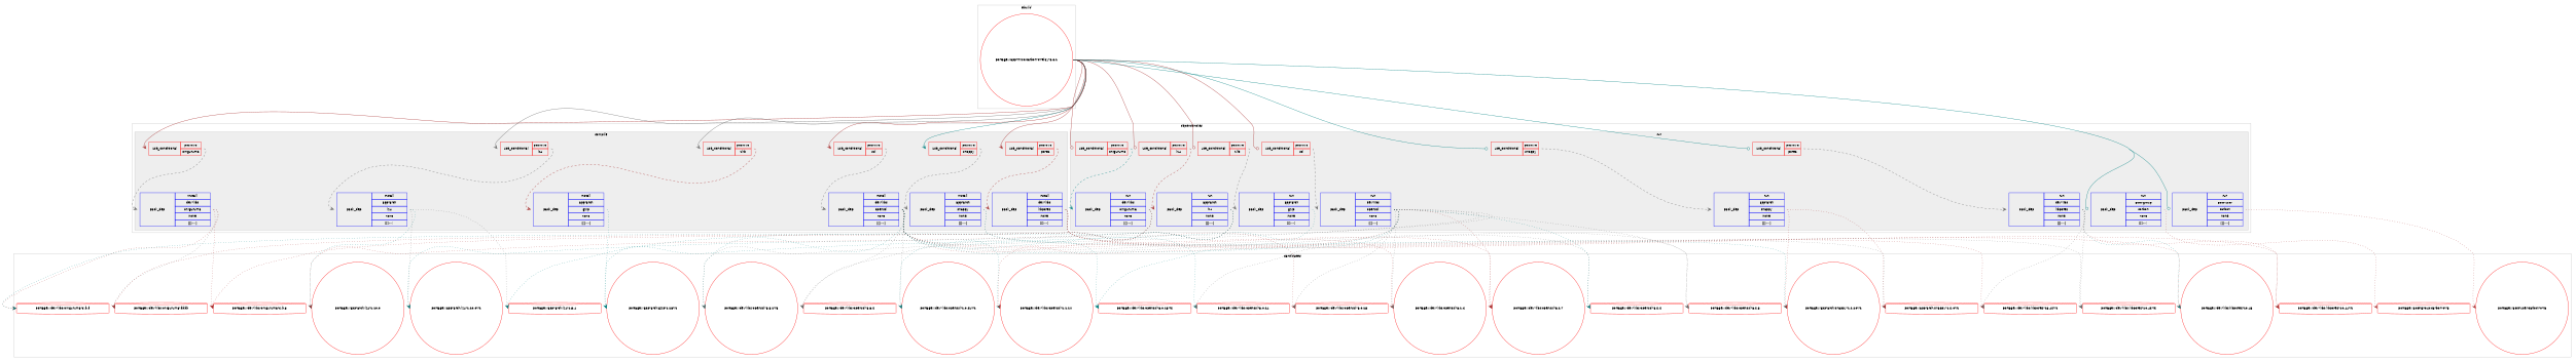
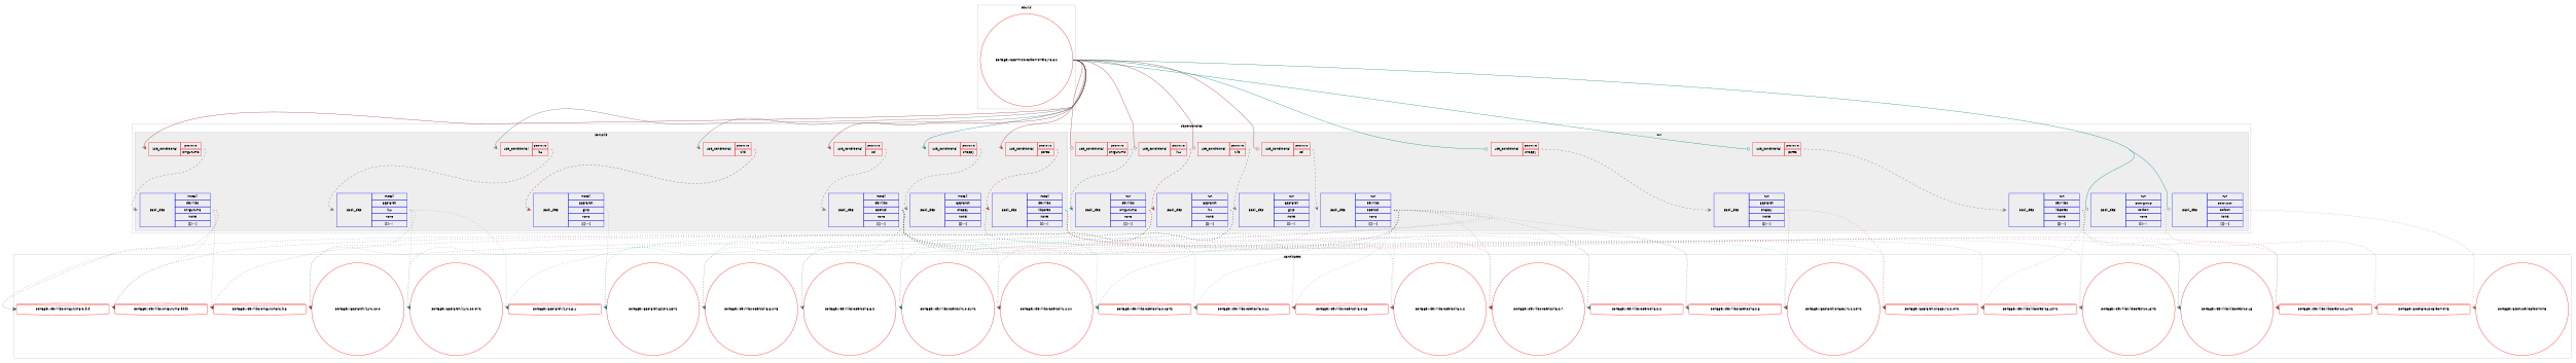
  digraph {
    compound=true
    concentrate=true
    fontname=Helvetica
    fontsize=10
    newrank=true
    rankdir=TB
    ranksep=1.5
    node [color=red fontname=Helvetica fontsize=10 shape=none]
    edge [arrowhead=vee color=brown headport=w style=dotted tailport=e weight=100]
    n1 [label="portage://app-misc/carbon-c-relay-3.8.1" shape=circle width=4]
    n2 [color=blue label=<<TABLE BORDER="0" CELLBORDER="1" CELLSPACING="0" CELLPADDING="4" WIDTH="220"><TR><TD ROWSPAN="6" CELLPADDING="30">pack_dep</TD></TR><TR><TD WIDTH="110">install</TD></TR><TR><TD>app-arch</TD></TR><TR><TD>lz4</TD></TR><TR><TD>none</TD></TR><TR><TD>[[],,,,]</TD></TR></TABLE>>]
    n3 [label=<<TABLE BORDER="0" CELLBORDER="1" CELLSPACING="0" CELLPADDING="4"><TR><TD ROWSPAN="3" CELLPADDING="10">use_conditional</TD></TR><TR><TD>positive</TD></TR><TR><TD>lz4</TD></TR></TABLE>>]
    n4 [color=blue label=<<TABLE BORDER="0" CELLBORDER="1" CELLSPACING="0" CELLPADDING="4" WIDTH="220"><TR><TD ROWSPAN="6" CELLPADDING="30">pack_dep</TD></TR><TR><TD WIDTH="110">install</TD></TR><TR><TD>dev-libs</TD></TR><TR><TD>oniguruma</TD></TR><TR><TD>none</TD></TR><TR><TD>[[],,,,]</TD></TR></TABLE>>]
    n5 [label=<<TABLE BORDER="0" CELLBORDER="1" CELLSPACING="0" CELLPADDING="4"><TR><TD ROWSPAN="3" CELLPADDING="10">use_conditional</TD></TR><TR><TD>positive</TD></TR><TR><TD>oniguruma</TD></TR></TABLE>>]
    n6 [color=blue label=<<TABLE BORDER="0" CELLBORDER="1" CELLSPACING="0" CELLPADDING="4" WIDTH="220"><TR><TD ROWSPAN="6" CELLPADDING="30">pack_dep</TD></TR><TR><TD WIDTH="110">install</TD></TR><TR><TD>dev-libs</TD></TR><TR><TD>libpcre2</TD></TR><TR><TD>none</TD></TR><TR><TD>[[],,,,]</TD></TR></TABLE>>]
    n7 [label=<<TABLE BORDER="0" CELLBORDER="1" CELLSPACING="0" CELLPADDING="4"><TR><TD ROWSPAN="3" CELLPADDING="10">use_conditional</TD></TR><TR><TD>positive</TD></TR><TR><TD>pcre2</TD></TR></TABLE>>]
    n8 [color=blue label=<<TABLE BORDER="0" CELLBORDER="1" CELLSPACING="0" CELLPADDING="4" WIDTH="220"><TR><TD ROWSPAN="6" CELLPADDING="30">pack_dep</TD></TR><TR><TD WIDTH="110">install</TD></TR><TR><TD>app-arch</TD></TR><TR><TD>snappy</TD></TR><TR><TD>none</TD></TR><TR><TD>[[],,,,]</TD></TR></TABLE>>]
    n9 [label=<<TABLE BORDER="0" CELLBORDER="1" CELLSPACING="0" CELLPADDING="4"><TR><TD ROWSPAN="3" CELLPADDING="10">use_conditional</TD></TR><TR><TD>positive</TD></TR><TR><TD>snappy</TD></TR></TABLE>>]
    n10 [color=blue label=<<TABLE BORDER="0" CELLBORDER="1" CELLSPACING="0" CELLPADDING="4" WIDTH="220"><TR><TD ROWSPAN="6" CELLPADDING="30">pack_dep</TD></TR><TR><TD WIDTH="110">install</TD></TR><TR><TD>dev-libs</TD></TR><TR><TD>openssl</TD></TR><TR><TD>none</TD></TR><TR><TD>[[],,,,]</TD></TR></TABLE>>]
    n11 [label=<<TABLE BORDER="0" CELLBORDER="1" CELLSPACING="0" CELLPADDING="4"><TR><TD ROWSPAN="3" CELLPADDING="10">use_conditional</TD></TR><TR><TD>positive</TD></TR><TR><TD>ssl</TD></TR></TABLE>>]
    n12 [color=blue label=<<TABLE BORDER="0" CELLBORDER="1" CELLSPACING="0" CELLPADDING="4" WIDTH="220"><TR><TD ROWSPAN="6" CELLPADDING="30">pack_dep</TD></TR><TR><TD WIDTH="110">install</TD></TR><TR><TD>app-arch</TD></TR><TR><TD>gzip</TD></TR><TR><TD>none</TD></TR><TR><TD>[[],,,,]</TD></TR></TABLE>>]
    n13 [label=<<TABLE BORDER="0" CELLBORDER="1" CELLSPACING="0" CELLPADDING="4"><TR><TD ROWSPAN="3" CELLPADDING="10">use_conditional</TD></TR><TR><TD>positive</TD></TR><TR><TD>zlib</TD></TR></TABLE>>]
    n14 [color=blue label=<<TABLE BORDER="0" CELLBORDER="1" CELLSPACING="0" CELLPADDING="4" WIDTH="220"><TR><TD ROWSPAN="6" CELLPADDING="30">pack_dep</TD></TR><TR><TD WIDTH="110">run</TD></TR><TR><TD>app-arch</TD></TR><TR><TD>lz4</TD></TR><TR><TD>none</TD></TR><TR><TD>[[],,,,]</TD></TR></TABLE>>]
    n15 [label=<<TABLE BORDER="0" CELLBORDER="1" CELLSPACING="0" CELLPADDING="4"><TR><TD ROWSPAN="3" CELLPADDING="10">use_conditional</TD></TR><TR><TD>positive</TD></TR><TR><TD>lz4</TD></TR></TABLE>>]
    n16 [color=blue label=<<TABLE BORDER="0" CELLBORDER="1" CELLSPACING="0" CELLPADDING="4" WIDTH="220"><TR><TD ROWSPAN="6" CELLPADDING="30">pack_dep</TD></TR><TR><TD WIDTH="110">run</TD></TR><TR><TD>dev-libs</TD></TR><TR><TD>oniguruma</TD></TR><TR><TD>none</TD></TR><TR><TD>[[],,,,]</TD></TR></TABLE>>]
    n17 [label=<<TABLE BORDER="0" CELLBORDER="1" CELLSPACING="0" CELLPADDING="4"><TR><TD ROWSPAN="3" CELLPADDING="10">use_conditional</TD></TR><TR><TD>positive</TD></TR><TR><TD>oniguruma</TD></TR></TABLE>>]
    n18 [color=blue label=<<TABLE BORDER="0" CELLBORDER="1" CELLSPACING="0" CELLPADDING="4" WIDTH="220"><TR><TD ROWSPAN="6" CELLPADDING="30">pack_dep</TD></TR><TR><TD WIDTH="110">run</TD></TR><TR><TD>dev-libs</TD></TR><TR><TD>libpcre2</TD></TR><TR><TD>none</TD></TR><TR><TD>[[],,,,]</TD></TR></TABLE>>]
    n19 [label=<<TABLE BORDER="0" CELLBORDER="1" CELLSPACING="0" CELLPADDING="4"><TR><TD ROWSPAN="3" CELLPADDING="10">use_conditional</TD></TR><TR><TD>positive</TD></TR><TR><TD>pcre2</TD></TR></TABLE>>]
    n20 [color=blue label=<<TABLE BORDER="0" CELLBORDER="1" CELLSPACING="0" CELLPADDING="4" WIDTH="220"><TR><TD ROWSPAN="6" CELLPADDING="30">pack_dep</TD></TR><TR><TD WIDTH="110">run</TD></TR><TR><TD>app-arch</TD></TR><TR><TD>snappy</TD></TR><TR><TD>none</TD></TR><TR><TD>[[],,,,]</TD></TR></TABLE>>]
    n21 [label=<<TABLE BORDER="0" CELLBORDER="1" CELLSPACING="0" CELLPADDING="4"><TR><TD ROWSPAN="3" CELLPADDING="10">use_conditional</TD></TR><TR><TD>positive</TD></TR><TR><TD>snappy</TD></TR></TABLE>>]
    n22 [color=blue label=<<TABLE BORDER="0" CELLBORDER="1" CELLSPACING="0" CELLPADDING="4" WIDTH="220"><TR><TD ROWSPAN="6" CELLPADDING="30">pack_dep</TD></TR><TR><TD WIDTH="110">run</TD></TR><TR><TD>dev-libs</TD></TR><TR><TD>openssl</TD></TR><TR><TD>none</TD></TR><TR><TD>[[],,,,]</TD></TR></TABLE>>]
    n23 [label=<<TABLE BORDER="0" CELLBORDER="1" CELLSPACING="0" CELLPADDING="4"><TR><TD ROWSPAN="3" CELLPADDING="10">use_conditional</TD></TR><TR><TD>positive</TD></TR><TR><TD>ssl</TD></TR></TABLE>>]
    n24 [color=blue label=<<TABLE BORDER="0" CELLBORDER="1" CELLSPACING="0" CELLPADDING="4" WIDTH="220"><TR><TD ROWSPAN="6" CELLPADDING="30">pack_dep</TD></TR><TR><TD WIDTH="110">run</TD></TR><TR><TD>app-arch</TD></TR><TR><TD>gzip</TD></TR><TR><TD>none</TD></TR><TR><TD>[[],,,,]</TD></TR></TABLE>>]
    n25 [label=<<TABLE BORDER="0" CELLBORDER="1" CELLSPACING="0" CELLPADDING="4"><TR><TD ROWSPAN="3" CELLPADDING="10">use_conditional</TD></TR><TR><TD>positive</TD></TR><TR><TD>zlib</TD></TR></TABLE>>]
    n26 [color=blue label=<<TABLE BORDER="0" CELLBORDER="1" CELLSPACING="0" CELLPADDING="4" WIDTH="220"><TR><TD ROWSPAN="6" CELLPADDING="30">pack_dep</TD></TR><TR><TD WIDTH="110">run</TD></TR><TR><TD>acct-group</TD></TR><TR><TD>carbon</TD></TR><TR><TD>none</TD></TR><TR><TD>[[],,,,]</TD></TR></TABLE>>]
    n27 [color=blue label=<<TABLE BORDER="0" CELLBORDER="1" CELLSPACING="0" CELLPADDING="4" WIDTH="220"><TR><TD ROWSPAN="6" CELLPADDING="30">pack_dep</TD></TR><TR><TD WIDTH="110">run</TD></TR><TR><TD>acct-user</TD></TR><TR><TD>carbon</TD></TR><TR><TD>none</TD></TR><TR><TD>[[],,,,]</TD></TR></TABLE>>]
    n28 [label="portage://app-arch/lz4-1.10.0-r1" shape=circle width=4]
    n29 [label="portage://app-arch/lz4-1.10.0" shape=circle width=4]
    n30 [label="portage://app-arch/lz4-1.5.4" shape=cylinder width=4]
    n31 [label="portage://dev-libs/oniguruma-9999" shape=cylinder width=4]
    n32 [label="portage://dev-libs/oniguruma-6.9.9" shape=cylinder width=4]
    n33 [label="portage://dev-libs/oniguruma-6.9.8" shape=cylinder width=4]
    n34 [label="portage://dev-libs/libpcre2-10.44-r1" shape=cylinder width=4]
    n35 [label="portage://dev-libs/libpcre2-10.43" shape=circle width=4]
-   n36 [label="portage://dev-libs/libpcre2-10.42-r2" shape=cylinder width=4]
+   n36 [label="portage://dev-libs/libpcre2-10.42-r2" shape=circle width=4]
    n37 [label="portage://dev-libs/libpcre2-13.42-r1" shape=cylinder width=4]
    n38 [label="portage://app-arch/snappy-1.2.0-r1" shape=cylinder width=4]
    n39 [label="portage://app-arch/snappy-1.1.10-r1" shape=circle width=4]
-   n40 [label="portage://dev-libs/openssl-3.3.2" shape=cylinder width=4]
+   n40 [label="portage://dev-libs/openssl-3.3.2" shape=circle width=4]
    n41 [label="portage://dev-libs/openssl-3.3.1-r3" shape=circle width=4]
    n42 [label="portage://dev-libs/openssl-3.2.3" shape=cylinder width=4]
    n43 [label="portage://dev-libs/openssl-3.2.2" shape=cylinder width=4]
    n44 [label="portage://dev-libs/openssl-3.1.7" shape=circle width=4]
    n45 [label="portage://dev-libs/openssl-3.1.6" shape=circle width=4]
    n46 [label="portage://dev-libs/openssl-3.0.15" shape=cylinder width=4]
    n47 [label="portage://dev-libs/openssl-3.0.14" shape=cylinder width=4]
    n48 [label="portage://dev-libs/openssl-3.0.13-r2" shape=cylinder width=4]
    n49 [label="portage://dev-libs/openssl-1.1.1w" shape=circle width=4]
    n50 [label="portage://dev-libs/openssl-1.0.2u-r1" shape=circle width=4]
    n51 [label="portage://app-arch/gzip-1.13-r1" shape=circle width=4]
    n52 [label="portage://acct-group/carbon-0-r3" shape=cylinder width=4]
    n53 [label="portage://acct-user/carbon-0-r3" shape=circle width=4]
    subgraph cluster_1 {
      color=gray
      label=<<i>ebuild</i>>
      n1
    }
    subgraph cluster_2 {
      color=gray
      label=<<i>dependencies</i>>
      subgraph cluster_3 {
        color=gray
        fillcolor="#eeeeee"
        label=<<i>compile</i>>
        style=filled
        subgraph sub_4 {
          color=gray
          fillcolor="#eeeeee"
          label=<<i>compile</i>>
          style=filled
          n3
          subgraph sub_5 {
            color=gray
            fillcolor="#eeeeee"
            label=<<i>compile</i>>
            style=filled
            n2
          }
        }
        subgraph sub_6 {
          color=gray
          fillcolor="#eeeeee"
          label=<<i>compile</i>>
          style=filled
          n5
          subgraph sub_7 {
            color=gray
            fillcolor="#eeeeee"
            label=<<i>compile</i>>
            style=filled
            n4
          }
        }
        subgraph sub_8 {
          color=gray
          fillcolor="#eeeeee"
          label=<<i>compile</i>>
          style=filled
          n7
          subgraph sub_9 {
            color=gray
            fillcolor="#eeeeee"
            label=<<i>compile</i>>
            style=filled
            n6
          }
        }
        subgraph sub_10 {
          color=gray
          fillcolor="#eeeeee"
          label=<<i>compile</i>>
          style=filled
          n9
          subgraph sub_11 {
            color=gray
            fillcolor="#eeeeee"
            label=<<i>compile</i>>
            style=filled
            n8
          }
        }
        subgraph sub_12 {
          color=gray
          fillcolor="#eeeeee"
          label=<<i>compile</i>>
          style=filled
          n11
          subgraph sub_13 {
            color=gray
            fillcolor="#eeeeee"
            label=<<i>compile</i>>
            style=filled
            n10
          }
        }
        subgraph sub_14 {
          color=gray
          fillcolor="#eeeeee"
          label=<<i>compile</i>>
          style=filled
          n13
          subgraph sub_15 {
            color=gray
            fillcolor="#eeeeee"
            label=<<i>compile</i>>
            style=filled
            n12
          }
        }
      }
      subgraph cluster_16 {
        color=gray
        fillcolor="#eeeeee"
        label=<<i>compile and run</i>>
        style=filled
      }
      subgraph cluster_17 {
        color=gray
        fillcolor="#eeeeee"
        label=<<i>run</i>>
        style=filled
        subgraph sub_18 {
          color=gray
          fillcolor="#eeeeee"
          label=<<i>run</i>>
          style=filled
          n15
          subgraph sub_19 {
            color=gray
            fillcolor="#eeeeee"
            label=<<i>run</i>>
            style=filled
            n14
          }
        }
        subgraph sub_20 {
          color=gray
          fillcolor="#eeeeee"
          label=<<i>run</i>>
          style=filled
          n17
          subgraph sub_21 {
            color=gray
            fillcolor="#eeeeee"
            label=<<i>run</i>>
            style=filled
            n16
          }
        }
        subgraph sub_22 {
          color=gray
          fillcolor="#eeeeee"
          label=<<i>run</i>>
          style=filled
          n19
          subgraph sub_23 {
            color=gray
            fillcolor="#eeeeee"
            label=<<i>run</i>>
            style=filled
            n18
          }
        }
        subgraph sub_24 {
          color=gray
          fillcolor="#eeeeee"
          label=<<i>run</i>>
          style=filled
          n21
          subgraph sub_25 {
            color=gray
            fillcolor="#eeeeee"
            label=<<i>run</i>>
            style=filled
            n20
          }
        }
        subgraph sub_26 {
          color=gray
          fillcolor="#eeeeee"
          label=<<i>run</i>>
          style=filled
          n23
          subgraph sub_27 {
            color=gray
            fillcolor="#eeeeee"
            label=<<i>run</i>>
            style=filled
            n22
          }
        }
        subgraph sub_28 {
          color=gray
          fillcolor="#eeeeee"
          label=<<i>run</i>>
          style=filled
          n25
          subgraph sub_29 {
            color=gray
            fillcolor="#eeeeee"
            label=<<i>run</i>>
            style=filled
            n24
          }
        }
        subgraph sub_30 {
          color=gray
          fillcolor="#eeeeee"
          label=<<i>run</i>>
          style=filled
          n26
        }
        subgraph sub_31 {
          color=gray
          fillcolor="#eeeeee"
          label=<<i>run</i>>
          style=filled
          n27
        }
      }
    }
    subgraph cluster_32 {
      color=gray
      label=<<i>candidates</i>>
      rank=same
      subgraph sub_33 {
        color=black
        label=<<i>candidates</i>>
        nodesep=1
        rank=same
        n28
        n29
        n30
      }
      subgraph sub_34 {
        color=black
        label=<<i>candidates</i>>
        nodesep=1
        rank=same
        n31
        n32
        n33
      }
      subgraph sub_35 {
        color=black
        label=<<i>candidates</i>>
        nodesep=1
        rank=same
        n34
        n35
        n36
        n37
      }
      subgraph sub_36 {
        color=black
        label=<<i>candidates</i>>
        nodesep=1
        rank=same
        n38
        n39
      }
      subgraph sub_37 {
        color=black
        label=<<i>candidates</i>>
        nodesep=1
        rank=same
        n40
        n41
        n42
        n43
        n44
        n45
        n46
        n47
        n48
        n49
        n50
      }
      subgraph sub_38 {
        color=black
        label=<<i>candidates</i>>
        nodesep=1
        rank=same
        n31
        n32
        n33
      }
      subgraph sub_39 {
        color=black
        label=<<i>candidates</i>>
        nodesep=1
        rank=same
        n51
      }
      subgraph sub_40 {
        color=black
        label=<<i>candidates</i>>
        nodesep=1
        rank=same
        n28
        n29
        n30
      }
      subgraph sub_41 {
        color=black
        label=<<i>candidates</i>>
        nodesep=1
        rank=same
        n34
        n35
        n36
        n37
      }
      subgraph sub_42 {
        color=black
        label=<<i>candidates</i>>
        nodesep=1
        rank=same
        n38
        n39
      }
      subgraph sub_43 {
        color=black
        label=<<i>candidates</i>>
        nodesep=1
        rank=same
        n40
        n41
        n42
        n43
        n44
        n45
        n46
        n47
        n48
        n49
        n50
      }
      subgraph sub_44 {
        color=black
        label=<<i>candidates</i>>
        nodesep=1
        rank=same
        n51
      }
      subgraph sub_45 {
        color=black
        label=<<i>candidates</i>>
        nodesep=1
        rank=same
        n52
      }
      subgraph sub_46 {
        color=black
        label=<<i>candidates</i>>
        nodesep=1
        rank=same
        n53
      }
    }
    n1 -> n3 [color=gray40 style=solid weight=20]
    n1 -> n5 [style=solid weight=20]
    n1 -> n7 [style=solid weight=20]
    n1 -> n9 [color=teal style=solid weight=20]
    n1 -> n11 [style=solid weight=20]
    n1 -> n13 [color=gray40 style=solid weight=20]
    n1 -> n15 [arrowhead=odot style=solid weight=20]
    n1 -> n17 [arrowhead=odot style=solid weight=20]
    n1 -> n19 [arrowhead=odot color=teal style=solid weight=20]
    n1 -> n21 [arrowhead=odot color=teal style=solid weight=20]
    n1 -> n23 [arrowhead=odot style=solid weight=20]
    n1 -> n25 [arrowhead=odot style=solid weight=20]
    n1 -> n26 [arrowhead=odot color=teal style=solid weight=20]
    n1 -> n27 [arrowhead=odot color=teal style=solid weight=20]
    n2 -> n28 [color=gray40]
    n2 -> n29 [color=teal]
    n2 -> n30 [color=gray40]
    n3 -> n2 [color=gray40 style=dashed weight=20]
    n4 -> n31 [color=gray40]
    n4 -> n32
    n4 -> n33
    n5 -> n4 [color=gray40 style=dashed weight=20]
    n6 -> n34
    n6 -> n35
    n6 -> n36 [color=gray40]
    n6 -> n37
    n7 -> n6 [style=dashed weight=20]
    n8 -> n38 [color=gray40]
    n8 -> n39 [color=teal]
    n9 -> n8 [color=gray40 style=dashed weight=20]
    n10 -> n40 [color=gray40]
    n10 -> n41 [color=teal]
    n10 -> n42 [color=gray40]
    n10 -> n43 [color=gray40]
    n10 -> n44
    n10 -> n45
    n10 -> n46
    n10 -> n47 [color=teal]
    n10 -> n48 [color=teal]
    n10 -> n49 [color=teal]
    n10 -> n50 [color=gray40]
    n11 -> n10 [color=gray40 style=dashed weight=20]
    n12 -> n51 [color=teal]
    n13 -> n12 [style=dashed weight=20]
    n14 -> n28 [color=teal]
    n14 -> n29
    n14 -> n30 [color=teal]
    n15 -> n14 [style=dashed weight=20]
    n16 -> n31
    n16 -> n32 [color=teal]
    n16 -> n33
    n17 -> n16 [color=teal style=dashed weight=20]
    n18 -> n34
    n18 -> n35 [color=teal]
    n18 -> n36 [color=gray40]
    n18 -> n37 [color=gray40]
    n19 -> n18 [color=gray40 style=dashed weight=20]
    n20 -> n38
    n20 -> n39
    n21 -> n20 [color=gray40 style=dashed weight=20]
    n22 -> n40 [color=gray40]
    n22 -> n41 [color=gray40]
    n22 -> n42 [color=gray40]
    n22 -> n43 [color=teal]
    n22 -> n44
    n22 -> n45 [color=gray40]
    n22 -> n46 [color=gray40]
    n22 -> n47 [color=gray40]
    n22 -> n48 [color=teal]
    n22 -> n49
    n22 -> n50 [color=teal]
    n23 -> n22 [color=gray40 style=dashed weight=20]
    n24 -> n51 [color=teal]
    n25 -> n24 [color=gray40 style=dashed weight=20]
    n26 -> n52
    n27 -> n53
  }
